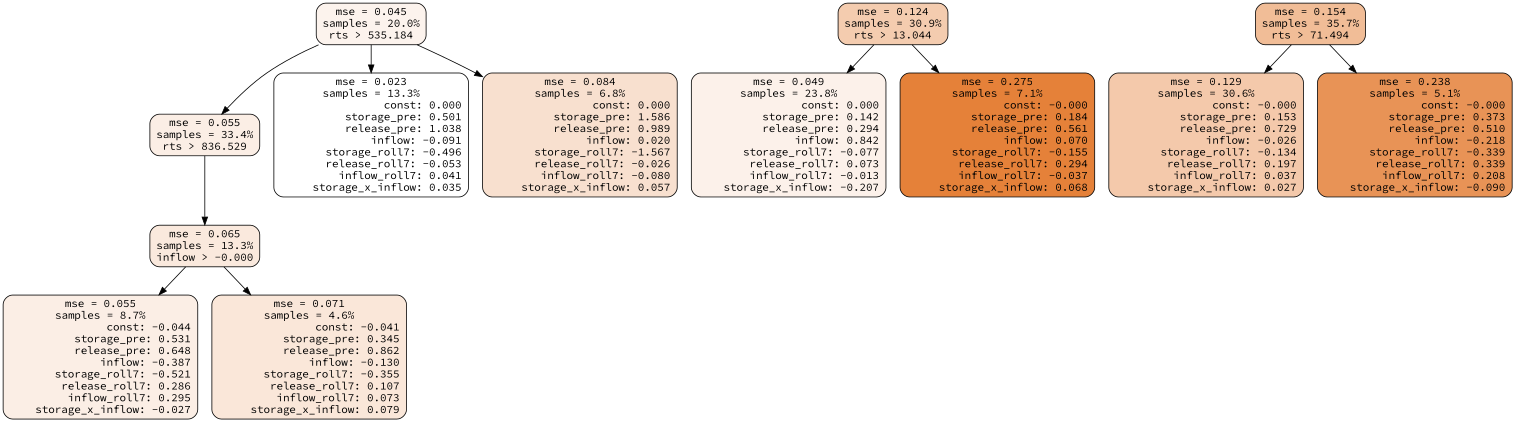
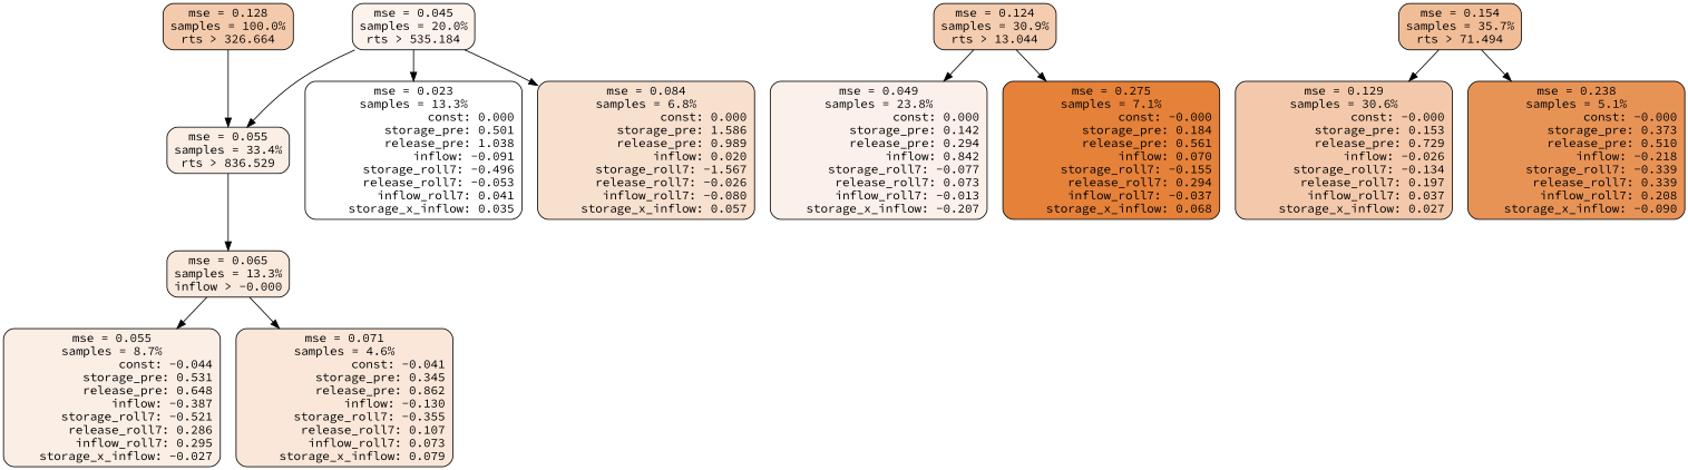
  digraph {
    fontname="Source Code Pro"
    node [color=black fillcolor="#fbeee5" fontname="Source Code Pro" shape=rectangle style="filled, rounded"]
    edge [fontname="Source Code Pro"]
+   n1 [fillcolor="#f4caac" label="mse = 0.128\nsamples = 100.0%\nrts > 326.664"]
    n2 [label="mse = 0.055\nsamples = 33.4%\nrts > 836.529"]
    n3 [fillcolor="#fae9dd" label="mse = 0.065\nsamples = 13.3%\ninflow > -0.000"]
    n4 [fillcolor="#fcf3ed" label="mse = 0.045\nsamples = 20.0%\nrts > 535.184"]
    n5 [fillcolor="#ffffff" label="mse = 0.023\nsamples = 13.3%\n                const: 0.000\n          storage_pre: 0.501\n          release_pre: 1.038\n              inflow: -0.091\n       storage_roll7: -0.496\n       release_roll7: -0.053\n         inflow_roll7: 0.041\n     storage_x_inflow: 0.035"]
    n6 [fillcolor="#f8e0cf" label="mse = 0.084\nsamples = 6.8%\n                const: 0.000\n          storage_pre: 1.586\n          release_pre: 0.989\n               inflow: 0.020\n       storage_roll7: -1.567\n       release_roll7: -0.026\n        inflow_roll7: -0.080\n     storage_x_inflow: 0.057"]
    n7 [label="mse = 0.055\nsamples = 8.7%\n               const: -0.044\n          storage_pre: 0.531\n          release_pre: 0.648\n              inflow: -0.387\n       storage_roll7: -0.521\n        release_roll7: 0.286\n         inflow_roll7: 0.295\n    storage_x_inflow: -0.027"]
    n8 [fillcolor="#fae7d9" label="mse = 0.071\nsamples = 4.6%\n               const: -0.041\n          storage_pre: 0.345\n          release_pre: 0.862\n              inflow: -0.130\n       storage_roll7: -0.355\n        release_roll7: 0.107\n         inflow_roll7: 0.073\n     storage_x_inflow: 0.079"]
    n9 [fillcolor="#f4ccaf" label="mse = 0.124\nsamples = 30.9%\nrts > 13.044"]
    n10 [fillcolor="#fcf1ea" label="mse = 0.049\nsamples = 23.8%\n                const: 0.000\n          storage_pre: 0.142\n          release_pre: 0.294\n               inflow: 0.842\n       storage_roll7: -0.077\n        release_roll7: 0.073\n        inflow_roll7: -0.013\n    storage_x_inflow: -0.207"]
    n11 [fillcolor="#e58139" label="mse = 0.275\nsamples = 7.1%\n               const: -0.000\n          storage_pre: 0.184\n          release_pre: 0.561\n               inflow: 0.070\n       storage_roll7: -0.155\n        release_roll7: 0.294\n        inflow_roll7: -0.037\n     storage_x_inflow: 0.068"]
    n12 [fillcolor="#f1bd97" label="mse = 0.154\nsamples = 35.7%\nrts > 71.494"]
    n13 [fillcolor="#f4c9ab" label="mse = 0.129\nsamples = 30.6%\n               const: -0.000\n          storage_pre: 0.153\n          release_pre: 0.729\n              inflow: -0.026\n       storage_roll7: -0.134\n        release_roll7: 0.197\n         inflow_roll7: 0.037\n     storage_x_inflow: 0.027"]
    n14 [fillcolor="#e89356" label="mse = 0.238\nsamples = 5.1%\n               const: -0.000\n          storage_pre: 0.373\n          release_pre: 0.510\n              inflow: -0.218\n       storage_roll7: -0.339\n        release_roll7: 0.339\n         inflow_roll7: 0.208\n    storage_x_inflow: -0.090"]
+   n1 -> n2
    n2 -> n3
    n3 -> n7
    n3 -> n8
    n4 -> n2
    n4 -> n5
    n4 -> n6
    n9 -> n10
    n9 -> n11
    n12 -> n13
    n12 -> n14
  }
